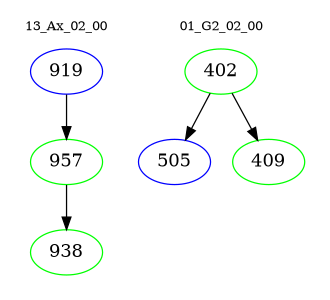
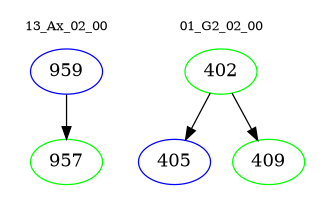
  digraph {
    node [color=green]
    edge [color=black]
    n1 [label=957]
-   n2 [label=938]
-   n3 [color=blue label=919]
+   n3 [color=blue label=959]
    n4 [label=402]
-   n5 [color=blue label=505]
+   n5 [color=blue label=405]
    n6 [label=409]
    subgraph cluster_1 {
      color=white
      fontsize=10
      label="13_Ax_02_00"
      n1
-     n2
      n3
    }
    subgraph cluster_2 {
      color=white
      fontsize=10
      label="01_G2_02_00"
      n4
      n5
      n6
    }
-   n1 -> n2
    n3 -> n1
    n4 -> n5
    n4 -> n6
  }
